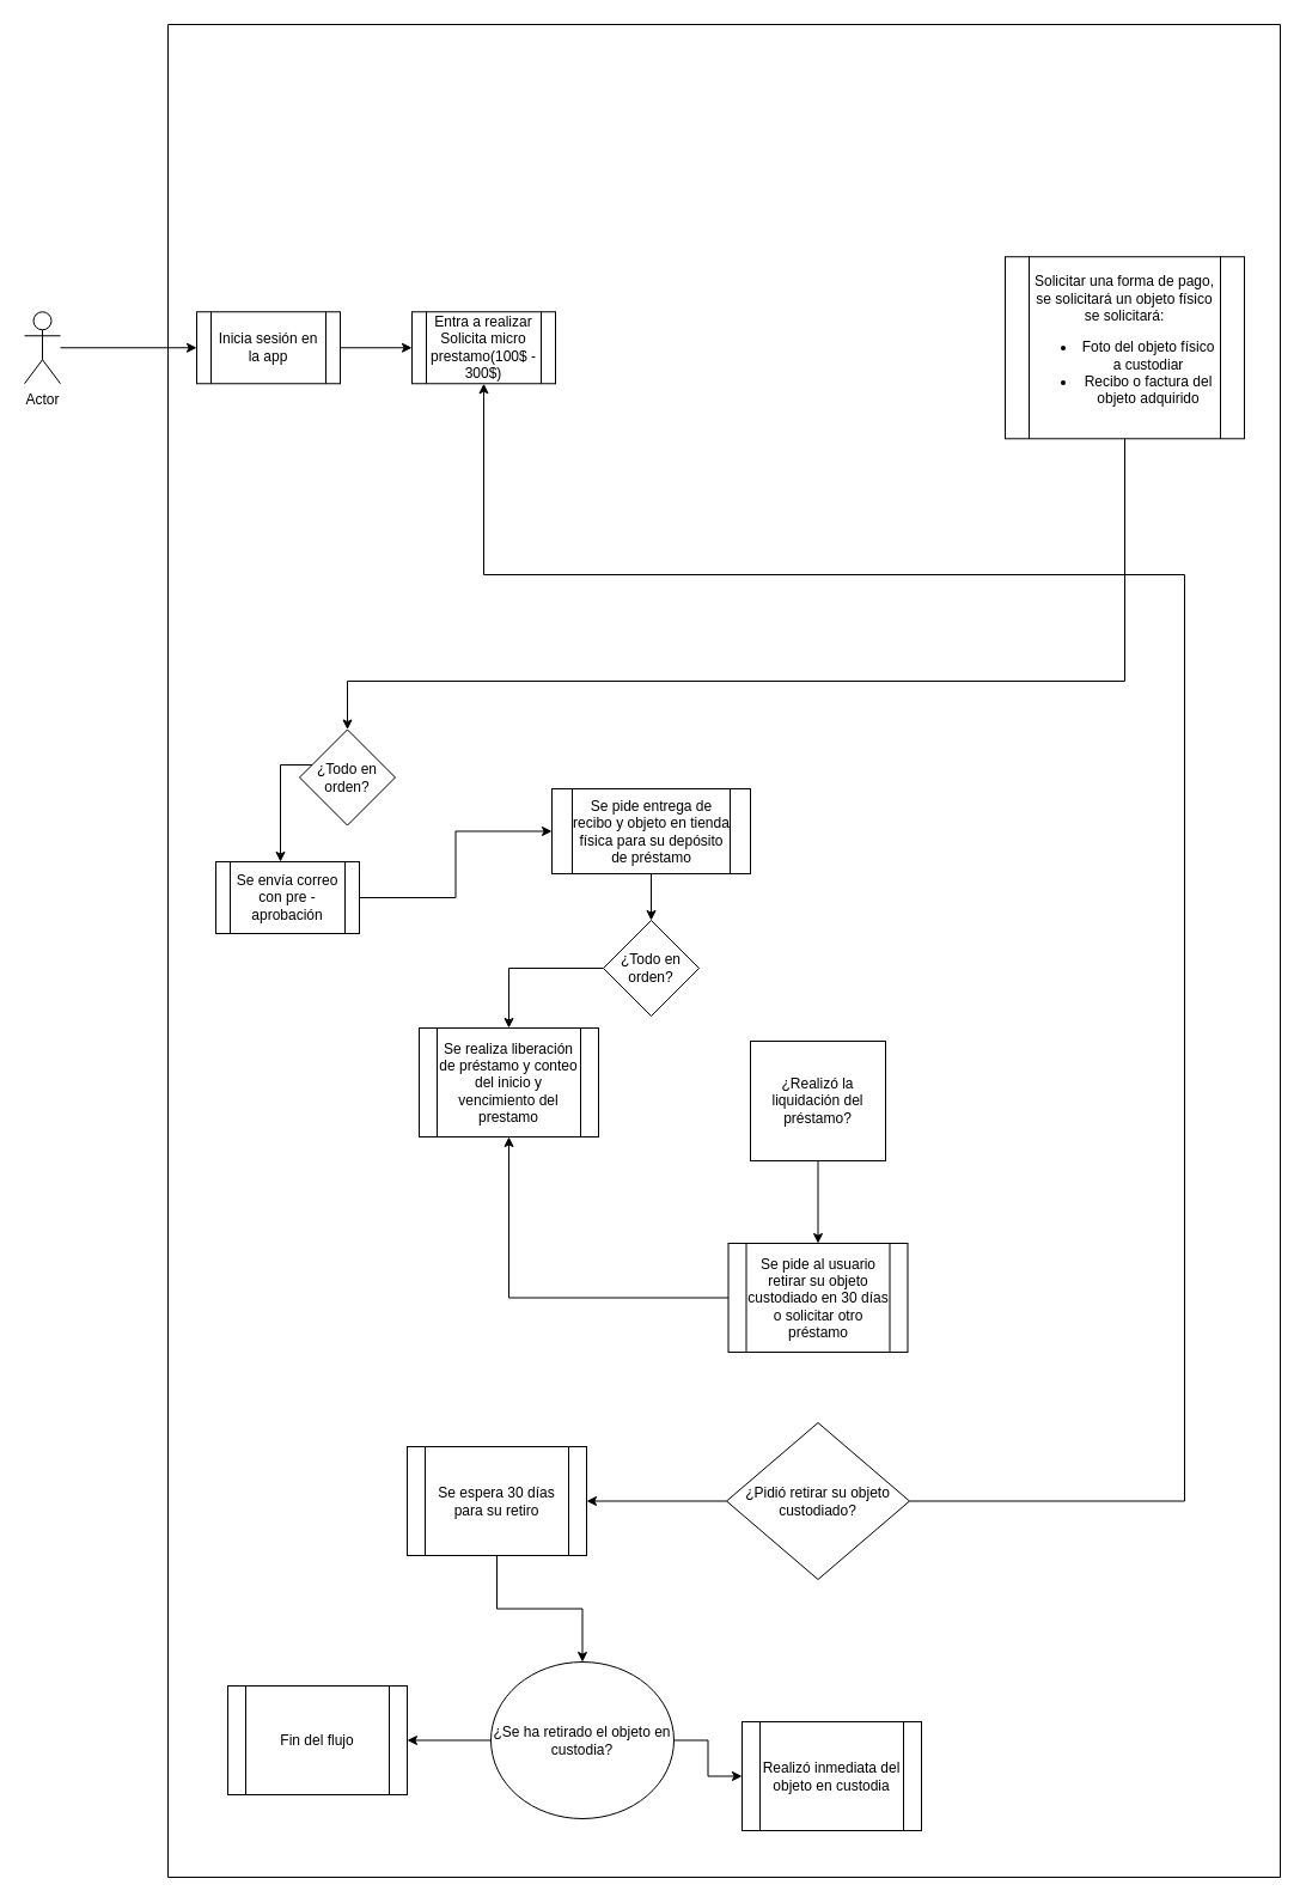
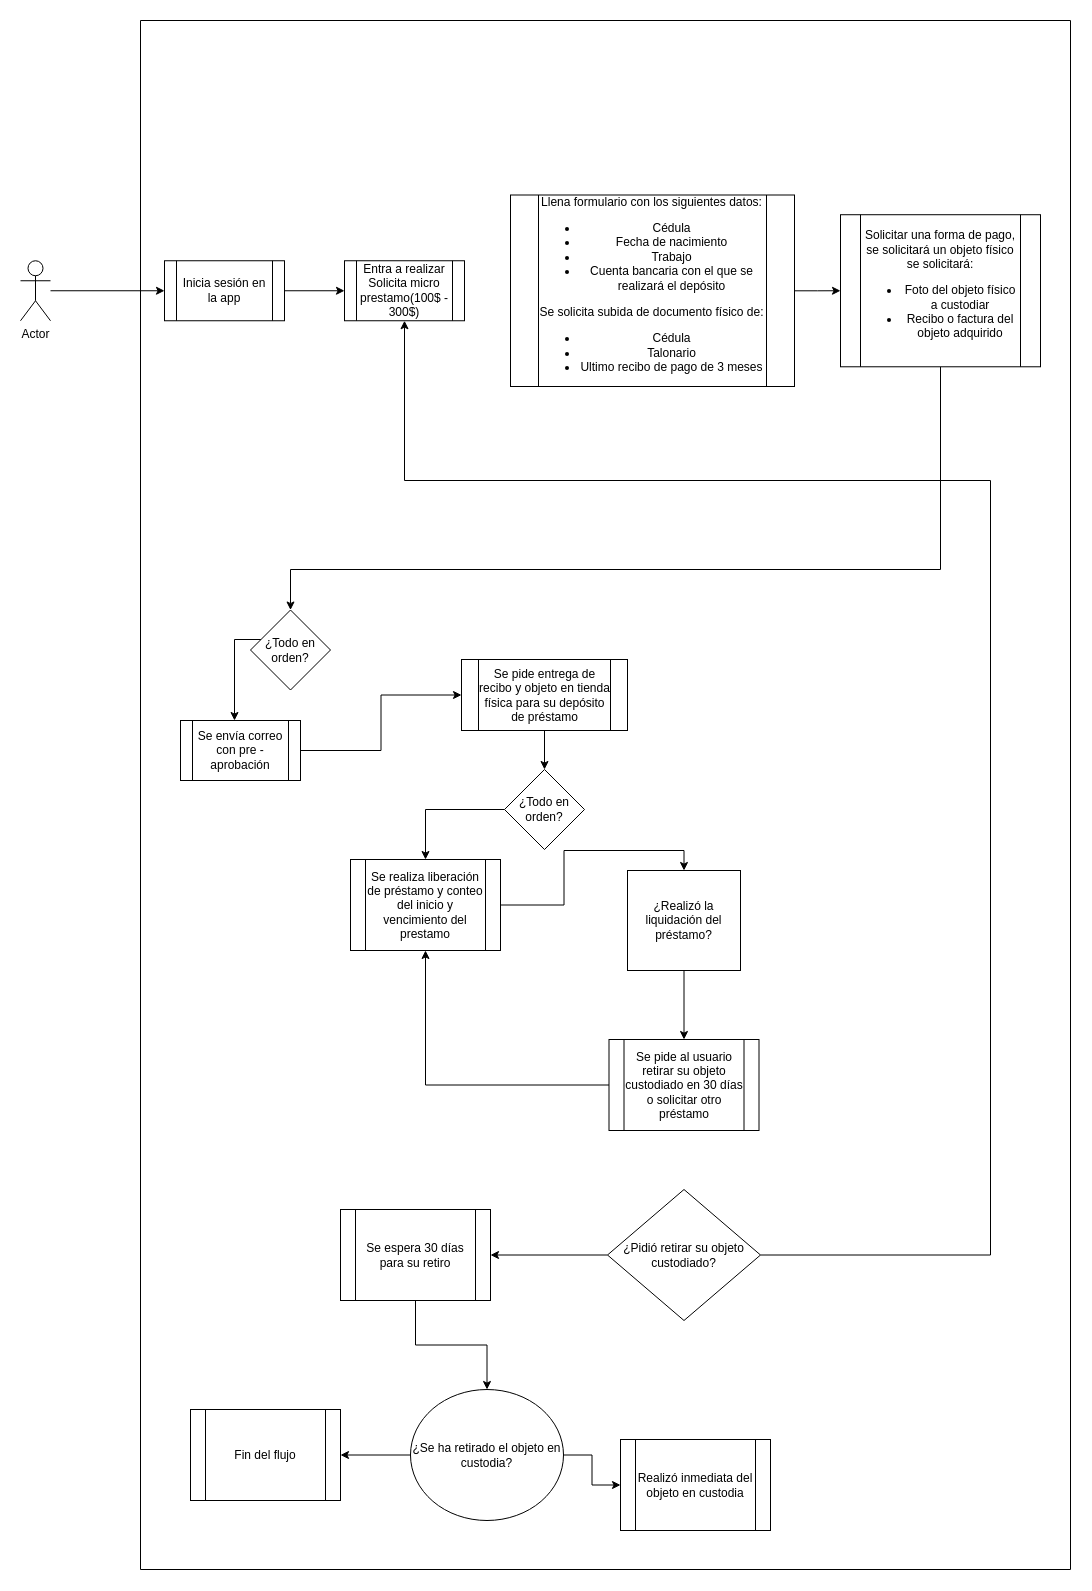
  <mxCell id="0" />
  <mxCell id="1" parent="0" />
  <mxCell id="2" value="" style="swimlane;startSize=0;" parent="1" vertex="1"><mxGeometry x="140" y="20" width="930" height="1549" as="geometry" /></mxCell>
  <mxCell id="3" value="Inicia sesión en la app" style="shape=process;whiteSpace=wrap;html=1;backgroundOutline=1;" parent="2" vertex="1"><mxGeometry x="24" y="240.25" width="120" height="60" as="geometry" /></mxCell>
  <mxCell id="4" value="Entra a realizar Solicita micro prestamo(100$ - 300$)" style="shape=process;whiteSpace=wrap;html=1;backgroundOutline=1;" parent="2" vertex="1"><mxGeometry x="204" y="240.25" width="120" height="60" as="geometry" /></mxCell>
  <mxCell id="5" style="edgeStyle=orthogonalEdgeStyle;rounded=0;orthogonalLoop=1;jettySize=auto;html=1;entryX=0;entryY=0.5;entryDx=0;entryDy=0;" parent="2" source="3" target="4" edge="1"><mxGeometry relative="1" as="geometry" /></mxCell>
+ <mxCell id="6" style="edgeStyle=orthogonalEdgeStyle;rounded=0;orthogonalLoop=1;jettySize=auto;html=1;entryX=0;entryY=0.5;entryDx=0;entryDy=0;" parent="2" source="7" target="9" edge="1"><mxGeometry relative="1" as="geometry" /></mxCell>
+ <mxCell id="7" value="Llena formulario con los siguientes datos:&lt;br&gt;&lt;ul&gt;&lt;li&gt;Cédula&lt;/li&gt;&lt;li&gt;Fecha de nacimiento&lt;/li&gt;&lt;li&gt;Trabajo&lt;/li&gt;&lt;li&gt;Cuenta bancaria con el que se realizará el depósito&lt;/li&gt;&lt;/ul&gt;Se solicita subida de documento físico de:&lt;br&gt;&lt;ul&gt;&lt;li&gt;Cédula&lt;/li&gt;&lt;li&gt;Talonario&lt;/li&gt;&lt;li&gt;Ultimo recibo de pago de 3 meses&lt;/li&gt;&lt;/ul&gt;" style="shape=process;whiteSpace=wrap;html=1;backgroundOutline=1;" parent="2" vertex="1"><mxGeometry x="370" y="174.5" width="284" height="191.5" as="geometry" /></mxCell>
  <mxCell id="8" style="edgeStyle=orthogonalEdgeStyle;rounded=0;orthogonalLoop=1;jettySize=auto;html=1;entryX=0.5;entryY=0;entryDx=0;entryDy=0;" parent="2" source="9" target="11" edge="1"><mxGeometry relative="1" as="geometry"><Array as="points"><mxPoint x="800" y="549" /><mxPoint x="150" y="549" /></Array></mxGeometry></mxCell>
  <mxCell id="9" value="Solicitar una forma de pago, se solicitará un objeto físico&lt;br&gt;se solicitará:&lt;br&gt;&lt;ul&gt;&lt;li&gt;Foto del objeto físico a custodiar&lt;/li&gt;&lt;li&gt;Recibo o factura del objeto adquirido&lt;/li&gt;&lt;/ul&gt;" style="shape=process;whiteSpace=wrap;html=1;backgroundOutline=1;" parent="2" vertex="1"><mxGeometry x="700" y="194.22" width="200" height="152.06" as="geometry" /></mxCell>
  <mxCell id="10" style="edgeStyle=orthogonalEdgeStyle;rounded=0;orthogonalLoop=1;jettySize=auto;html=1;" parent="2" source="11" target="13" edge="1"><mxGeometry relative="1" as="geometry"><Array as="points"><mxPoint x="94" y="619" /></Array></mxGeometry></mxCell>
  <mxCell id="11" value="¿Todo en orden?" style="rhombus;whiteSpace=wrap;html=1;" parent="2" vertex="1"><mxGeometry x="110" y="589.5" width="80" height="80" as="geometry" /></mxCell>
  <mxCell id="12" style="edgeStyle=orthogonalEdgeStyle;rounded=0;orthogonalLoop=1;jettySize=auto;html=1;" parent="2" source="13" target="15" edge="1"><mxGeometry relative="1" as="geometry" /></mxCell>
  <mxCell id="13" value="Se envía correo con pre - aprobación" style="shape=process;whiteSpace=wrap;html=1;backgroundOutline=1;" parent="2" vertex="1"><mxGeometry x="40" y="700" width="120" height="60" as="geometry" /></mxCell>
  <mxCell id="14" style="edgeStyle=orthogonalEdgeStyle;rounded=0;orthogonalLoop=1;jettySize=auto;html=1;entryX=0.5;entryY=0;entryDx=0;entryDy=0;" parent="2" source="15" target="17" edge="1"><mxGeometry relative="1" as="geometry" /></mxCell>
  <mxCell id="15" value="Se pide entrega de recibo y objeto en tienda física para su depósito de préstamo" style="shape=process;whiteSpace=wrap;html=1;backgroundOutline=1;" parent="2" vertex="1"><mxGeometry x="321" y="639" width="166" height="71" as="geometry" /></mxCell>
  <mxCell id="16" style="edgeStyle=orthogonalEdgeStyle;rounded=0;orthogonalLoop=1;jettySize=auto;html=1;" parent="2" source="17" target="19" edge="1"><mxGeometry relative="1" as="geometry" /></mxCell>
  <mxCell id="17" value="¿Todo en orden?" style="rhombus;whiteSpace=wrap;html=1;" parent="2" vertex="1"><mxGeometry x="364" y="749" width="80" height="80" as="geometry" /></mxCell>
+ <mxCell id="18" style="edgeStyle=orthogonalEdgeStyle;rounded=0;orthogonalLoop=1;jettySize=auto;html=1;entryX=0.5;entryY=0;entryDx=0;entryDy=0;" parent="2" source="19" target="21" edge="1"><mxGeometry relative="1" as="geometry" /></mxCell>
  <mxCell id="19" value="Se realiza liberación de préstamo y conteo del inicio y vencimiento del prestamo" style="shape=process;whiteSpace=wrap;html=1;backgroundOutline=1;" parent="2" vertex="1"><mxGeometry x="210" y="839" width="150" height="91" as="geometry" /></mxCell>
  <mxCell id="20" style="edgeStyle=orthogonalEdgeStyle;rounded=0;orthogonalLoop=1;jettySize=auto;html=1;" parent="2" source="21" target="23" edge="1"><mxGeometry relative="1" as="geometry" /></mxCell>
  <mxCell id="21" value="¿Realizó la liquidación del préstamo?" style="whiteSpace=wrap;html=1;rounded=0;" parent="2" vertex="1"><mxGeometry x="487" y="850" width="113" height="100" as="geometry" /></mxCell>
  <mxCell id="22" style="edgeStyle=orthogonalEdgeStyle;rounded=0;orthogonalLoop=1;jettySize=auto;html=1;" parent="2" source="23" target="19" edge="1"><mxGeometry relative="1" as="geometry" /></mxCell>
  <mxCell id="23" value="Se pide al usuario retirar su objeto custodiado en 30 días o solicitar otro préstamo" style="shape=process;whiteSpace=wrap;html=1;backgroundOutline=1;" parent="2" vertex="1"><mxGeometry x="468.5" y="1019" width="150" height="91" as="geometry" /></mxCell>
  <mxCell id="24" style="edgeStyle=orthogonalEdgeStyle;rounded=0;orthogonalLoop=1;jettySize=auto;html=1;" parent="2" source="26" target="28" edge="1"><mxGeometry relative="1" as="geometry" /></mxCell>
  <mxCell id="25" style="edgeStyle=orthogonalEdgeStyle;rounded=0;orthogonalLoop=1;jettySize=auto;html=1;" parent="2" source="26" target="4" edge="1"><mxGeometry relative="1" as="geometry"><Array as="points"><mxPoint x="850" y="1234" /><mxPoint x="850" y="460" /><mxPoint x="264" y="460" /></Array></mxGeometry></mxCell>
  <mxCell id="26" value="¿Pidió retirar su objeto custodiado?" style="rhombus;whiteSpace=wrap;html=1;" parent="2" vertex="1"><mxGeometry x="467" y="1169" width="153" height="131" as="geometry" /></mxCell>
  <mxCell id="27" style="edgeStyle=orthogonalEdgeStyle;rounded=0;orthogonalLoop=1;jettySize=auto;html=1;entryX=0.5;entryY=0;entryDx=0;entryDy=0;" parent="2" source="28" target="31" edge="1"><mxGeometry relative="1" as="geometry" /></mxCell>
  <mxCell id="28" value="Se espera 30 días para su retiro" style="shape=process;whiteSpace=wrap;html=1;backgroundOutline=1;" parent="2" vertex="1"><mxGeometry x="200" y="1189" width="150" height="91" as="geometry" /></mxCell>
  <mxCell id="29" style="edgeStyle=orthogonalEdgeStyle;rounded=0;orthogonalLoop=1;jettySize=auto;html=1;" parent="2" source="31" target="32" edge="1"><mxGeometry relative="1" as="geometry" /></mxCell>
  <mxCell id="30" style="edgeStyle=orthogonalEdgeStyle;rounded=0;orthogonalLoop=1;jettySize=auto;html=1;" parent="2" source="31" target="33" edge="1"><mxGeometry relative="1" as="geometry" /></mxCell>
  <mxCell id="31" value="¿Se ha retirado el objeto en custodia?" style="ellipse;whiteSpace=wrap;html=1;" parent="2" vertex="1"><mxGeometry x="270" y="1369" width="153" height="131" as="geometry" /></mxCell>
  <mxCell id="32" value="Realizó inmediata del objeto en custodia" style="shape=process;whiteSpace=wrap;html=1;backgroundOutline=1;" parent="2" vertex="1"><mxGeometry x="480" y="1419" width="150" height="91" as="geometry" /></mxCell>
  <mxCell id="33" value="Fin del flujo" style="shape=process;whiteSpace=wrap;html=1;backgroundOutline=1;" parent="2" vertex="1"><mxGeometry x="50" y="1389" width="150" height="91" as="geometry" /></mxCell>
  <mxCell id="34" value="Actor" style="shape=umlActor;verticalLabelPosition=bottom;verticalAlign=top;html=1;outlineConnect=0;" parent="1" vertex="1"><mxGeometry y="260.25" width="30" height="60" as="geometry" x="20" /></mxCell>
  <mxCell id="35" style="edgeStyle=orthogonalEdgeStyle;rounded=0;orthogonalLoop=1;jettySize=auto;html=1;entryX=0;entryY=0.5;entryDx=0;entryDy=0;" parent="1" source="34" target="3" edge="1"><mxGeometry relative="1" as="geometry" /></mxCell>
